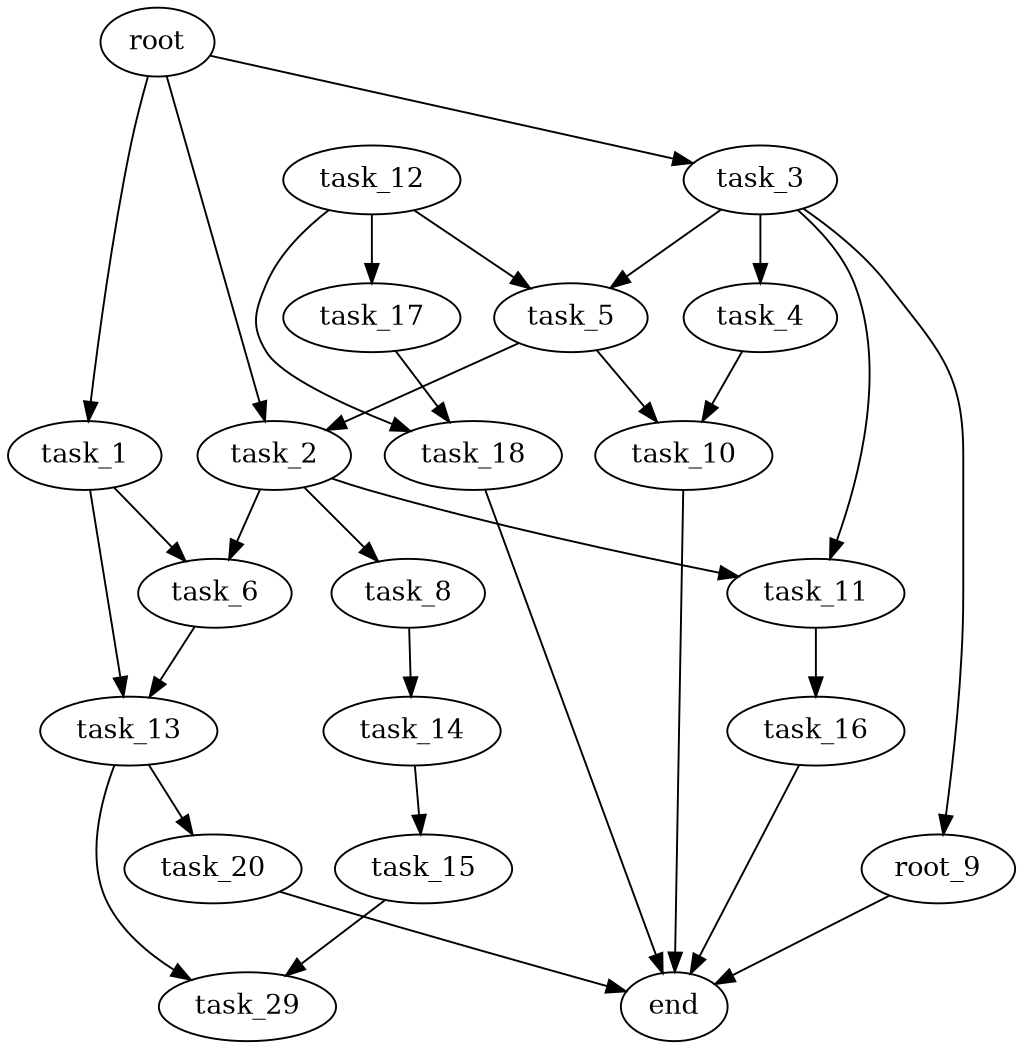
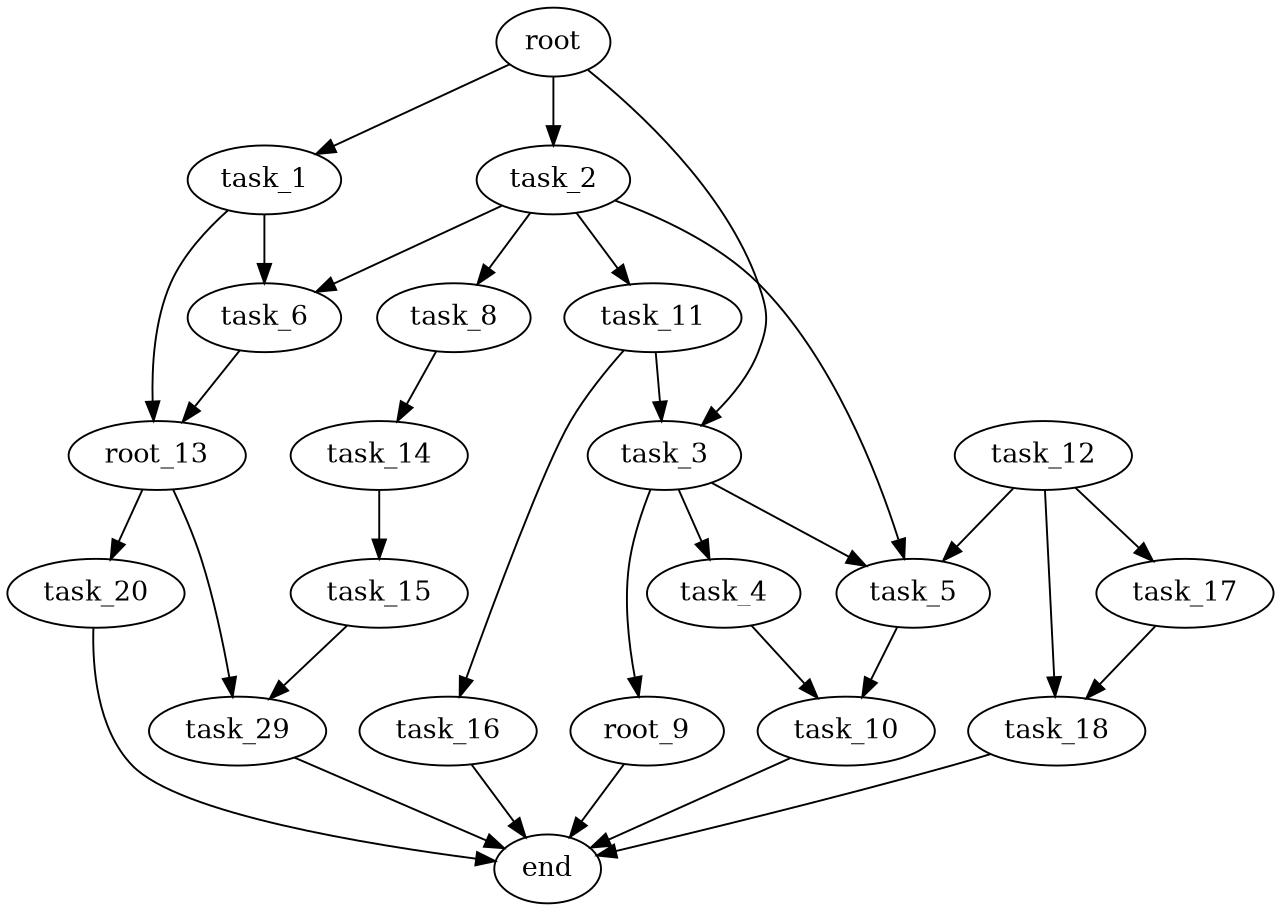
  digraph {
    root
    task_1
    task_2
    task_3
    task_6
-   task_13
+   task_13 [label=root_13]
    task_5
    task_8
    task_11
    task_4
    n11 [label=root_9]
    n12 [label=task_29]
    task_20
    task_10
    task_14
    task_16
    end
    task_15
    task_12
    task_17
    task_18
    root -> task_1
    root -> task_2
    root -> task_3
    task_1 -> task_6
    task_1 -> task_13
    task_2 -> task_6
-   task_5 -> task_2
+   task_2 -> task_5
    task_2 -> task_8
    task_2 -> task_11
    task_3 -> task_5
-   task_3 -> task_11
+   task_11 -> task_3
    task_3 -> task_4
    task_3 -> n11
    task_6 -> task_13
    task_13 -> n12
    task_13 -> task_20
    task_5 -> task_10
    task_8 -> task_14
    task_11 -> task_16
    task_4 -> task_10
    n11 -> end
+   n12 -> end
    task_20 -> end
    task_10 -> end
    task_14 -> task_15
    task_16 -> end
    task_15 -> n12
    task_12 -> task_5
    task_12 -> task_17
    task_12 -> task_18
    task_17 -> task_18
    task_18 -> end
  }
